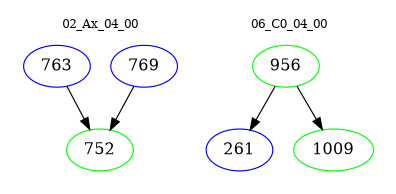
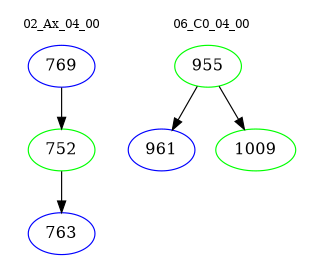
  digraph {
    node [color=blue]
    edge [color=black]
    n1 [label=769]
    n2 [color=green label=752]
    n3 [label=763]
-   n4 [label=261]
-   n5 [color=green label=956]
+   n4 [label=961]
+   n5 [color=green label=955]
    n6 [color=green label=1009]
    subgraph cluster_1 {
      color=white
      fontsize=10
      label="02_Ax_04_00"
      n1
      n2
      n3
    }
    subgraph cluster_2 {
      color=white
      fontsize=10
      label="06_C0_04_00"
      n4
      n5
      n6
    }
    n1 -> n2
-   n3 -> n2
+   n2 -> n3
    n5 -> n4
    n5 -> n6
  }
